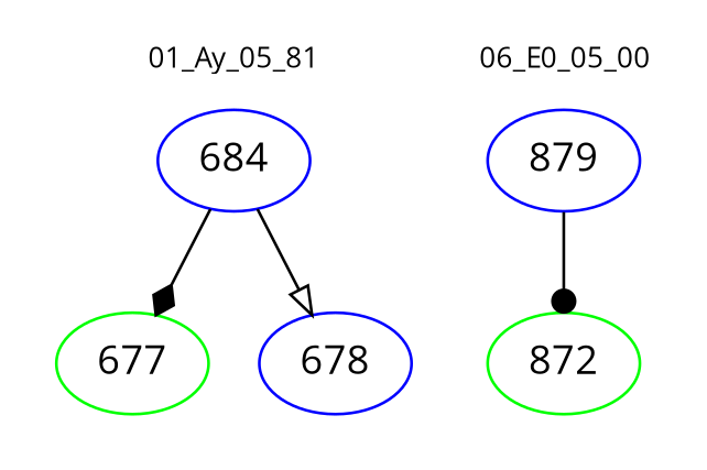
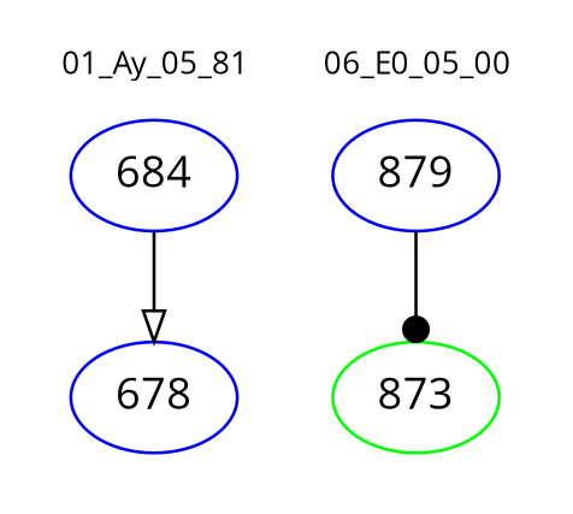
  digraph {
    fontname="Open Sans"
    node [color=blue fontname="Open Sans"]
    edge [color=black fontname="Open Sans"]
    n1 [label=684]
-   n2 [color=green label=677]
    n3 [label=678]
    n4 [label=879]
-   n5 [color=green label=872]
+   n5 [color=green label=873]
    subgraph cluster_1 {
      color=white
      fontsize=10
      label="01_Ay_05_81"
      n1
-     n2
      n3
    }
    subgraph cluster_2 {
      color=white
      fontsize=10
      label="06_E0_05_00"
      n4
      n5
    }
-   n1 -> n2 [arrowhead=diamond]
    n1 -> n3 [arrowhead=onormal]
    n4 -> n5 [arrowhead=dot]
  }
